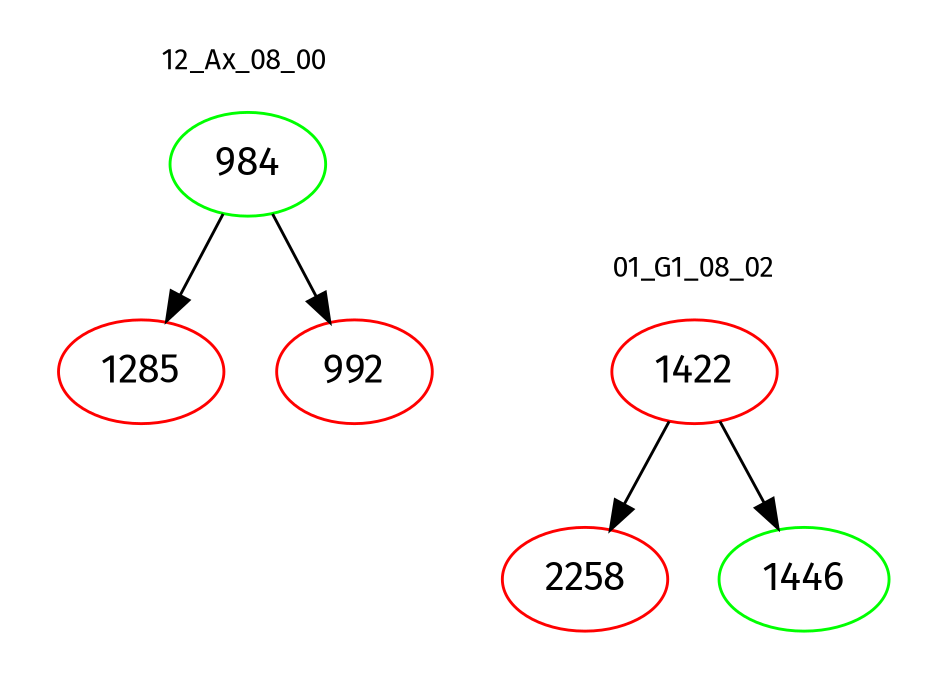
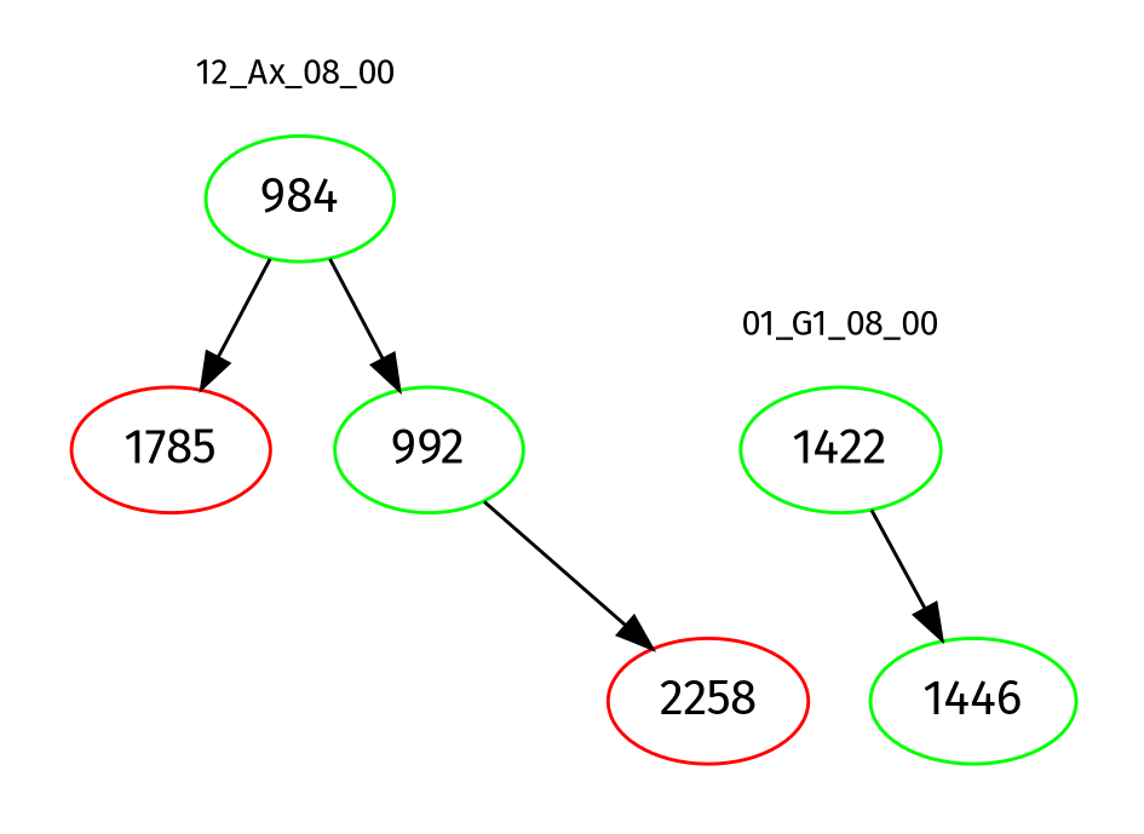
  digraph {
    fontname="Fira Sans"
    node [color=green fontname="Fira Sans"]
    edge [color=black fontname="Fira Sans"]
    n1 [label=984]
-   n2 [color=red label=1285]
-   n3 [color=red label=992]
-   n4 [color=red label=1422]
+   n2 [color=red label=1785]
+   n3 [label=992]
+   n4 [label=1422]
    n5 [label=1446]
    n6 [color=red label=2258]
    subgraph cluster_1 {
      color=white
      fontsize=10
      label="12_Ax_08_00"
      n1
      n2
      n3
    }
    subgraph cluster_2 {
      color=white
      fontsize=10
-     label="01_G1_08_02"
+     label="01_G1_08_00"
      n4
      n5
      n6
    }
    n1 -> n2
    n1 -> n3
    n4 -> n5
-   n4 -> n6
+   n3 -> n6
  }
